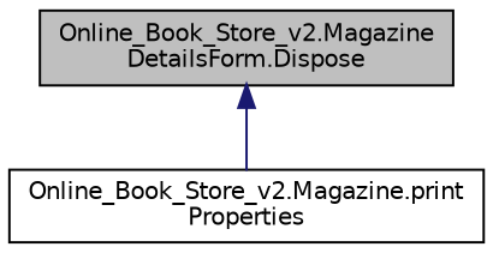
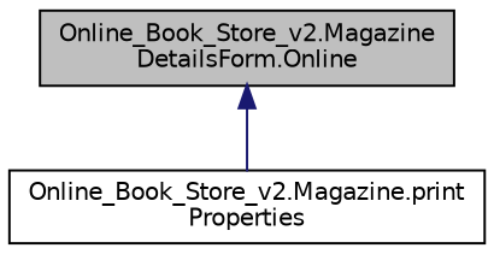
  digraph {
    rankdir=TB
    fontname="DejaVu Sans"
    node [color=black fontname="DejaVu Sans" fontsize=10 shape=record style=filled]
-   n1 [fillcolor=grey75 fontcolor=black height=0.2 label="Online_Book_Store_v2.Magazine\lDetailsForm.Dispose" width=0.4]
+   n1 [fillcolor=grey75 fontcolor=black height=0.2 label="Online_Book_Store_v2.Magazine\lDetailsForm.Online" width=0.4]
    n2 [fillcolor=white height=0.2 label="Online_Book_Store_v2.Magazine.print\lProperties" width=0.4]
    n1 -> n2 [color=midnightblue dir=back fontname="DejaVu Sans" fontsize=10 labelfontname=Helvetica labelfontsize=10 style=solid]
  }
